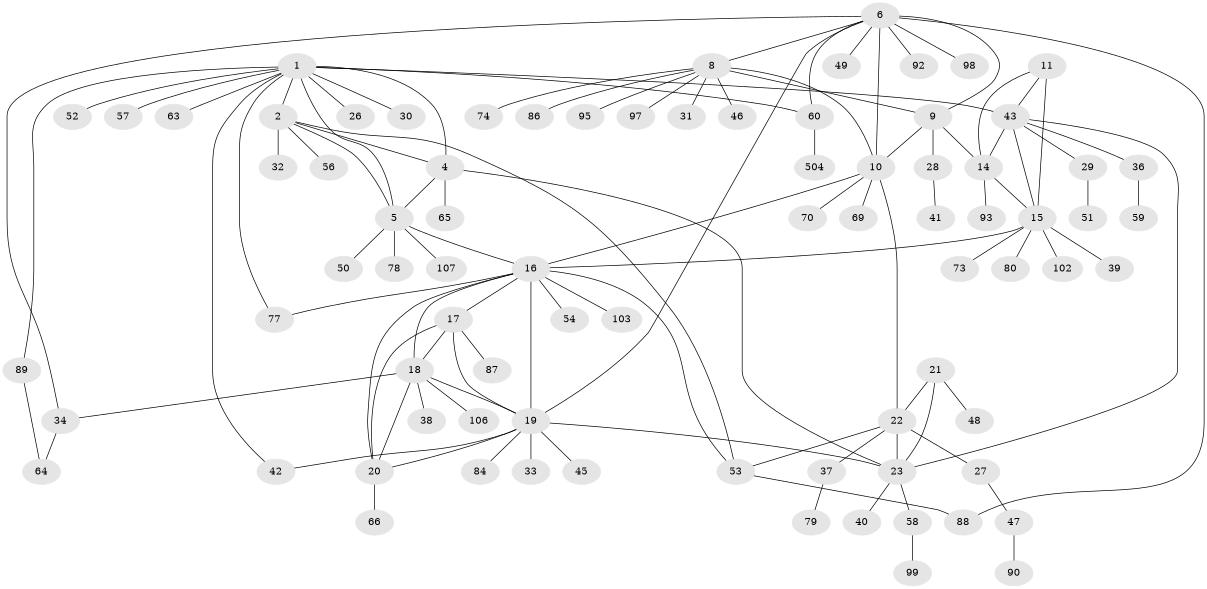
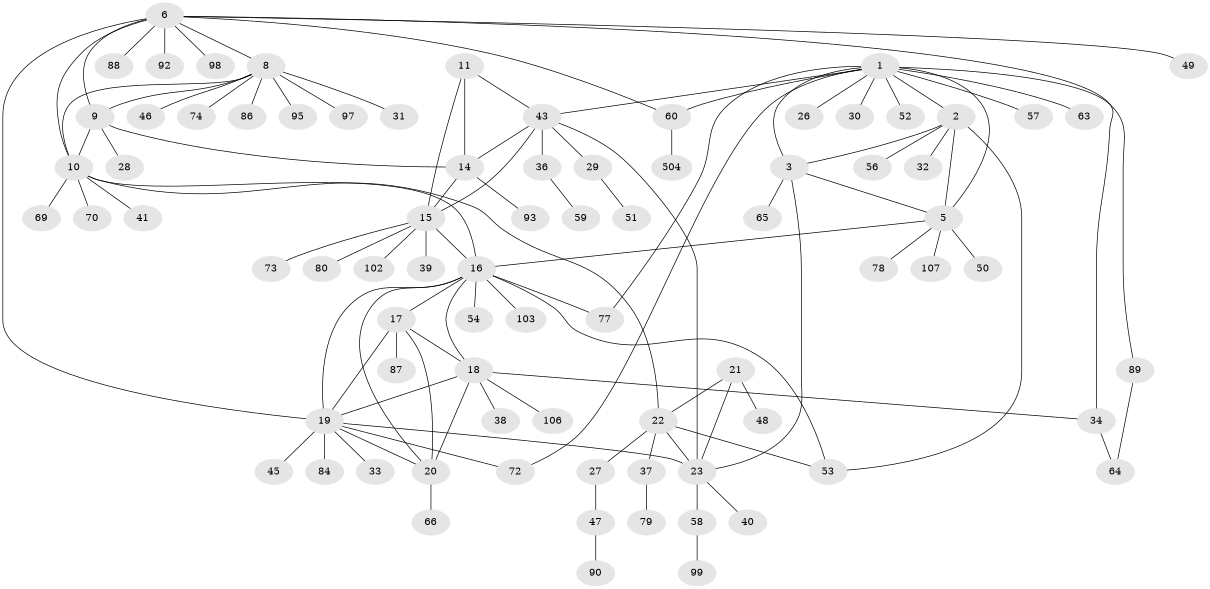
  graph {
    node [color=gray90 style=filled]
    1 [super="+3"]
    2 [super="+61"]
-   4 [super="+100"]
+   4 [super="+100" label=3]
    5 [super="+35"]
    n5 [label=43 super="+65"]
    26
    30
-   42
+   42 [label=72]
    52 [super="+82"]
    57
    60
    63
    77
    89
    32
    53 [super="+62"]
    56
    23 [super="+25"]
    n19 [label=65]
    16 [super="+76"]
    50
    78
    107
    6 [super="+7"]
    8 [super="+101"]
    9 [super="+94"]
    10 [super="+83"]
    19 [super="+43"]
    34
    49
    88
    92
    98
    14 [super="+71"]
    15 [super="+72"]
    29
    36 [super="+44"]
    n38 [label=504]
    64
    40 [super="+91"]
    58 [super="+96"]
    17 [super="+67"]
    18 [super="+75"]
    20 [super="+85"]
    54
    103
    31
    46
    74
    86
    95
    97
    28
    22 [super="+24"]
    41
    69
    70
    33
    45
    84
    93
    27 [super="+105"]
    37
    11 [super="+12"]
    39
    73
    80
    102
    51
    59
    87
    38
    106
    66
    21 [super="+68"]
    48
    47
    79
    99
    90
    1 -- 2 [weight=2]
    1 -- 4 [weight=2]
    1 -- 5 [weight=2]
    1 -- n5
    1 -- 26
    1 -- 30
    1 -- 42
    1 -- 52
    1 -- 57
    1 -- 60
    1 -- 63
    1 -- 77
    1 -- 89
    2 -- 4
    2 -- 5
    2 -- 32
    2 -- 53
    2 -- 56
    4 -- 5
    4 -- 23
    4 -- n19
    5 -- 16
    5 -- 50
    5 -- 78
    5 -- 107
    n5 -- 23 [weight=2]
    n5 -- 14
    n5 -- 15
    n5 -- 29
    n5 -- 36
    60 -- n38
    89 -- 64
-   53 -- 88
    23 -- 40
    23 -- 58
    16 -- 77
    16 -- 53
    16 -- 19
    16 -- 17
    16 -- 18
    16 -- 20
    16 -- 54
    16 -- 103
    6 -- 60
    6 -- 8 [weight=2]
    6 -- 9 [weight=2]
    6 -- 10 [weight=2]
    6 -- 19
    6 -- 34
    6 -- 49
    6 -- 88
    6 -- 92
    6 -- 98
    8 -- 9
    8 -- 10
    8 -- 31
    8 -- 46
    8 -- 74
    8 -- 86
    8 -- 95
    8 -- 97
    9 -- 10
    9 -- 14
    9 -- 28
    10 -- 16
    10 -- 22
-   28 -- 41
+   10 -- 41
    10 -- 69
    10 -- 70
    19 -- 42
    19 -- 23
    19 -- 20
    19 -- 33
    19 -- 45
    19 -- 84
    34 -- 64
    14 -- 15
    14 -- 93
    15 -- 16
    15 -- 39
    15 -- 73
    15 -- 80
    15 -- 102
    29 -- 51
    36 -- 59
    58 -- 99
    17 -- 19
    17 -- 18
    17 -- 20
    17 -- 87
    18 -- 19
    18 -- 34
    18 -- 20
    18 -- 38
    18 -- 106
    20 -- 66
    22 -- 53
    22 -- 23 [weight=4]
    22 -- 27
    22 -- 37
    27 -- 47
    37 -- 79
    11 -- n5 [weight=2]
    11 -- 14 [weight=2]
    11 -- 15 [weight=2]
    21 -- 23 [weight=2]
    21 -- 22 [weight=2]
    21 -- 48
    47 -- 90
  }
